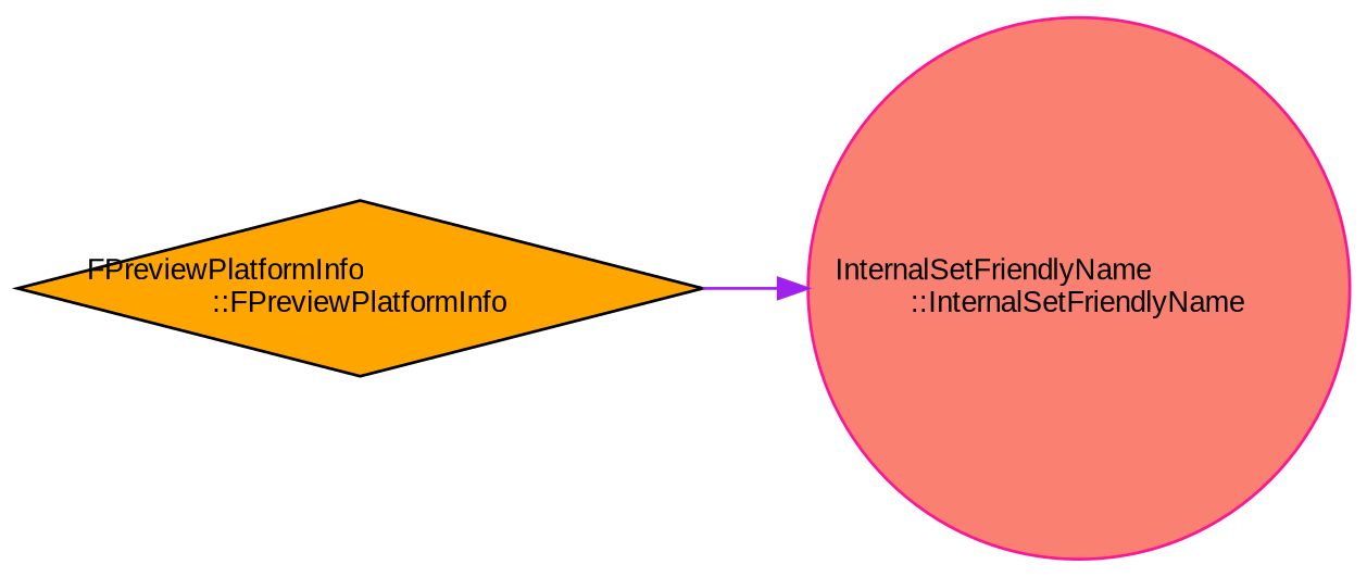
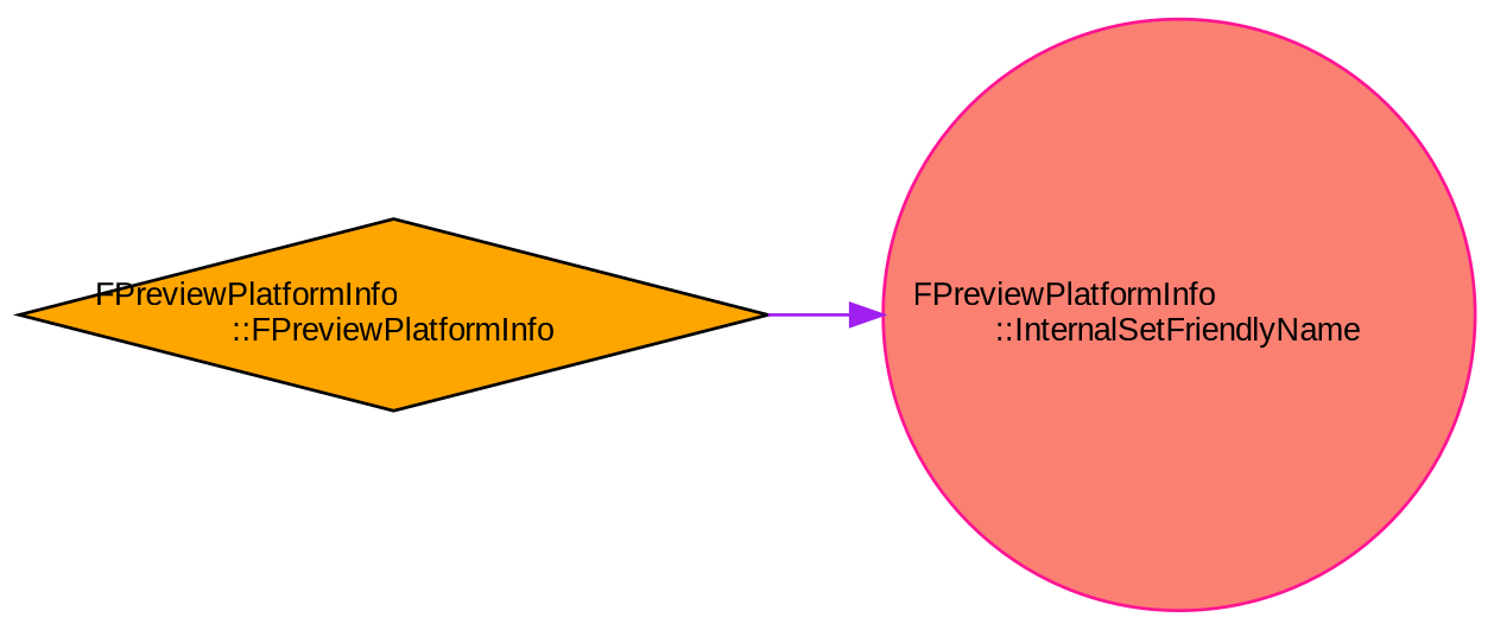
  digraph {
    rankdir=LR
    fontname="Liberation Sans"
    node [fontname="Liberation Sans" fontsize=10 style=filled]
    n1 [color=black fillcolor=orange fontcolor=black height=0.2 label="FPreviewPlatformInfo\l::FPreviewPlatformInfo" shape=diamond width=0.4]
-   n2 [color=deeppink fillcolor=salmon height=0.2 label="InternalSetFriendlyName\l::InternalSetFriendlyName" shape=circle width=0.4]
+   n2 [color=deeppink fillcolor=salmon height=0.2 label="FPreviewPlatformInfo\l::InternalSetFriendlyName" shape=circle width=0.4]
    n1 -> n2 [color=purple fontname="Liberation Sans" fontsize=10 labelfontname=Helvetica labelfontsize=10 style=solid]
  }
